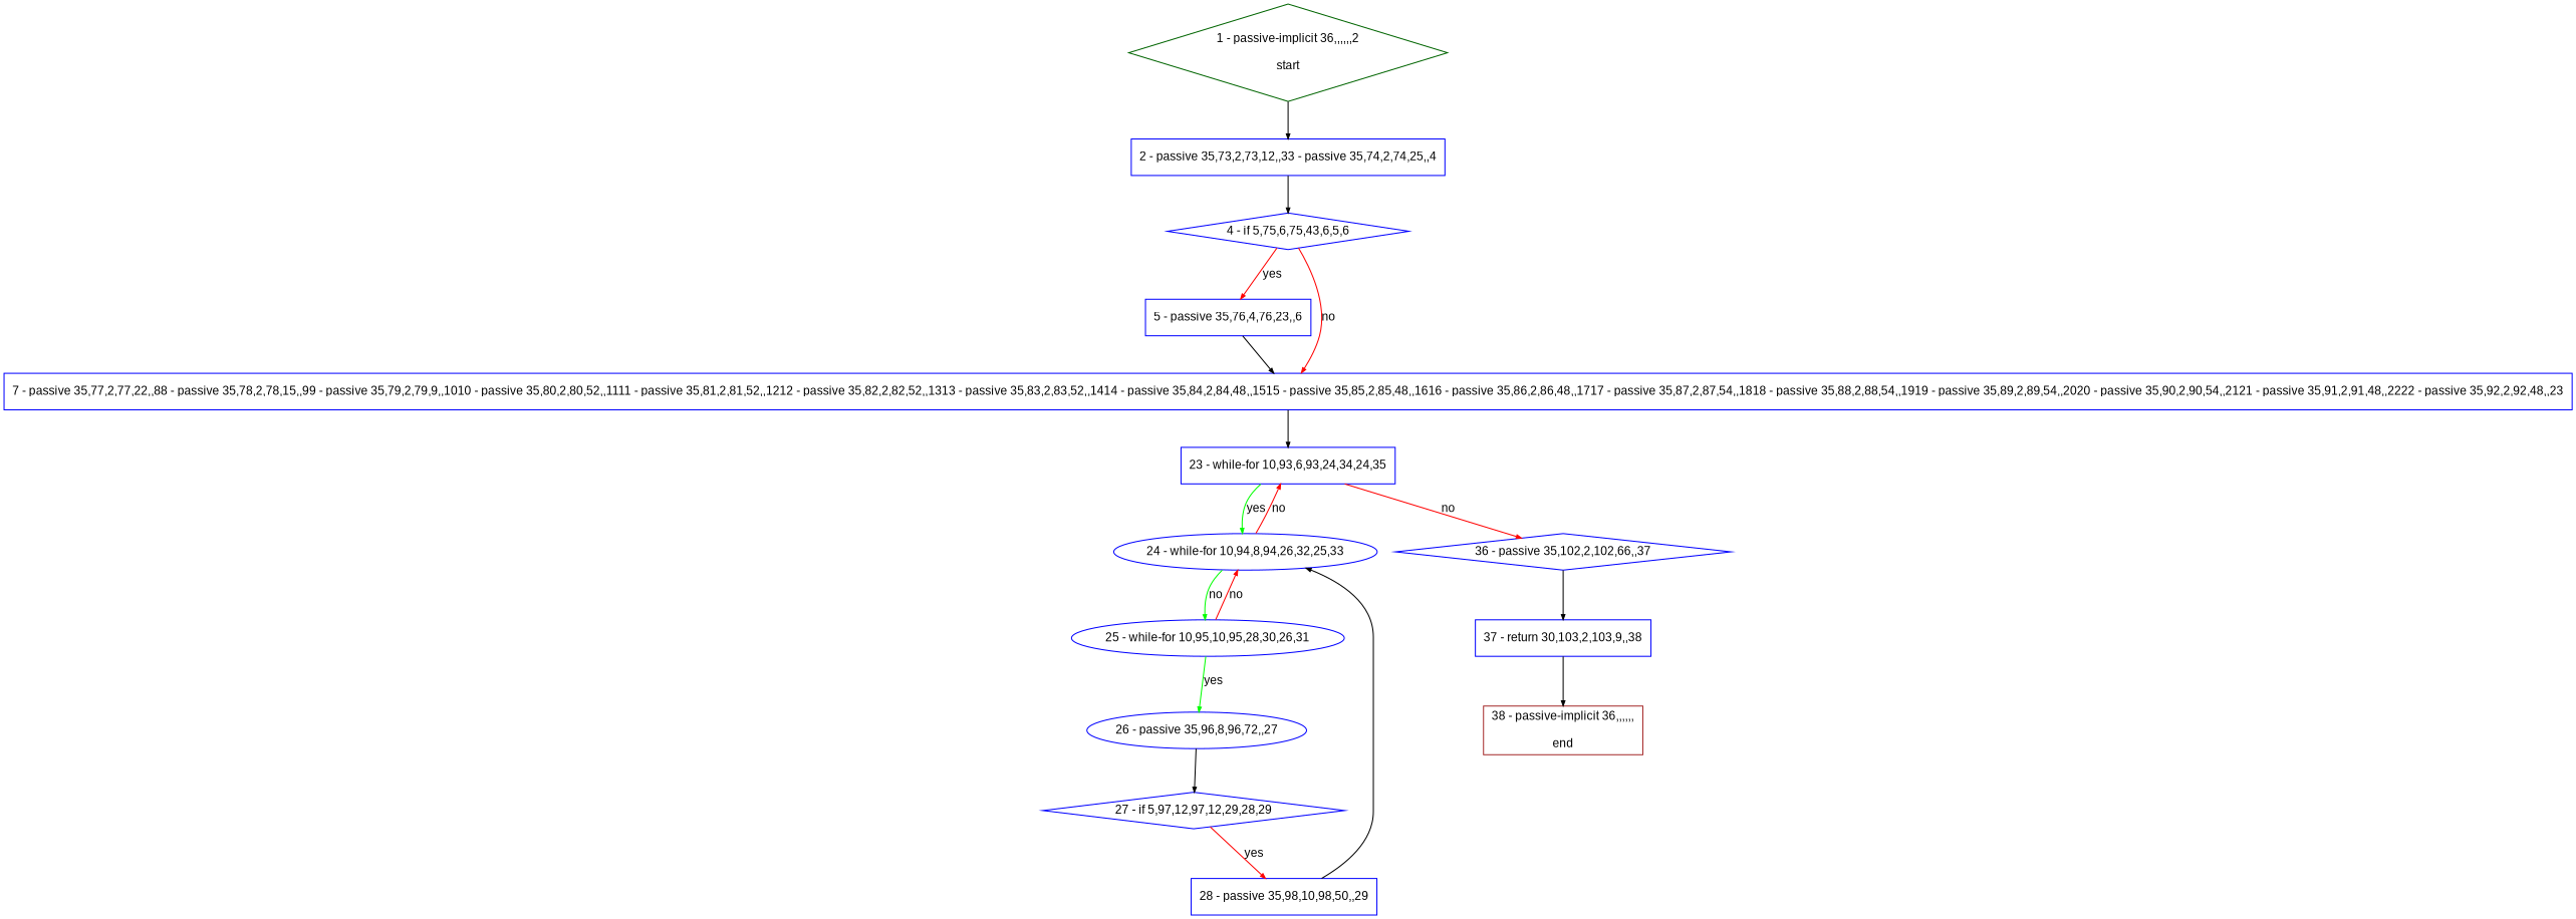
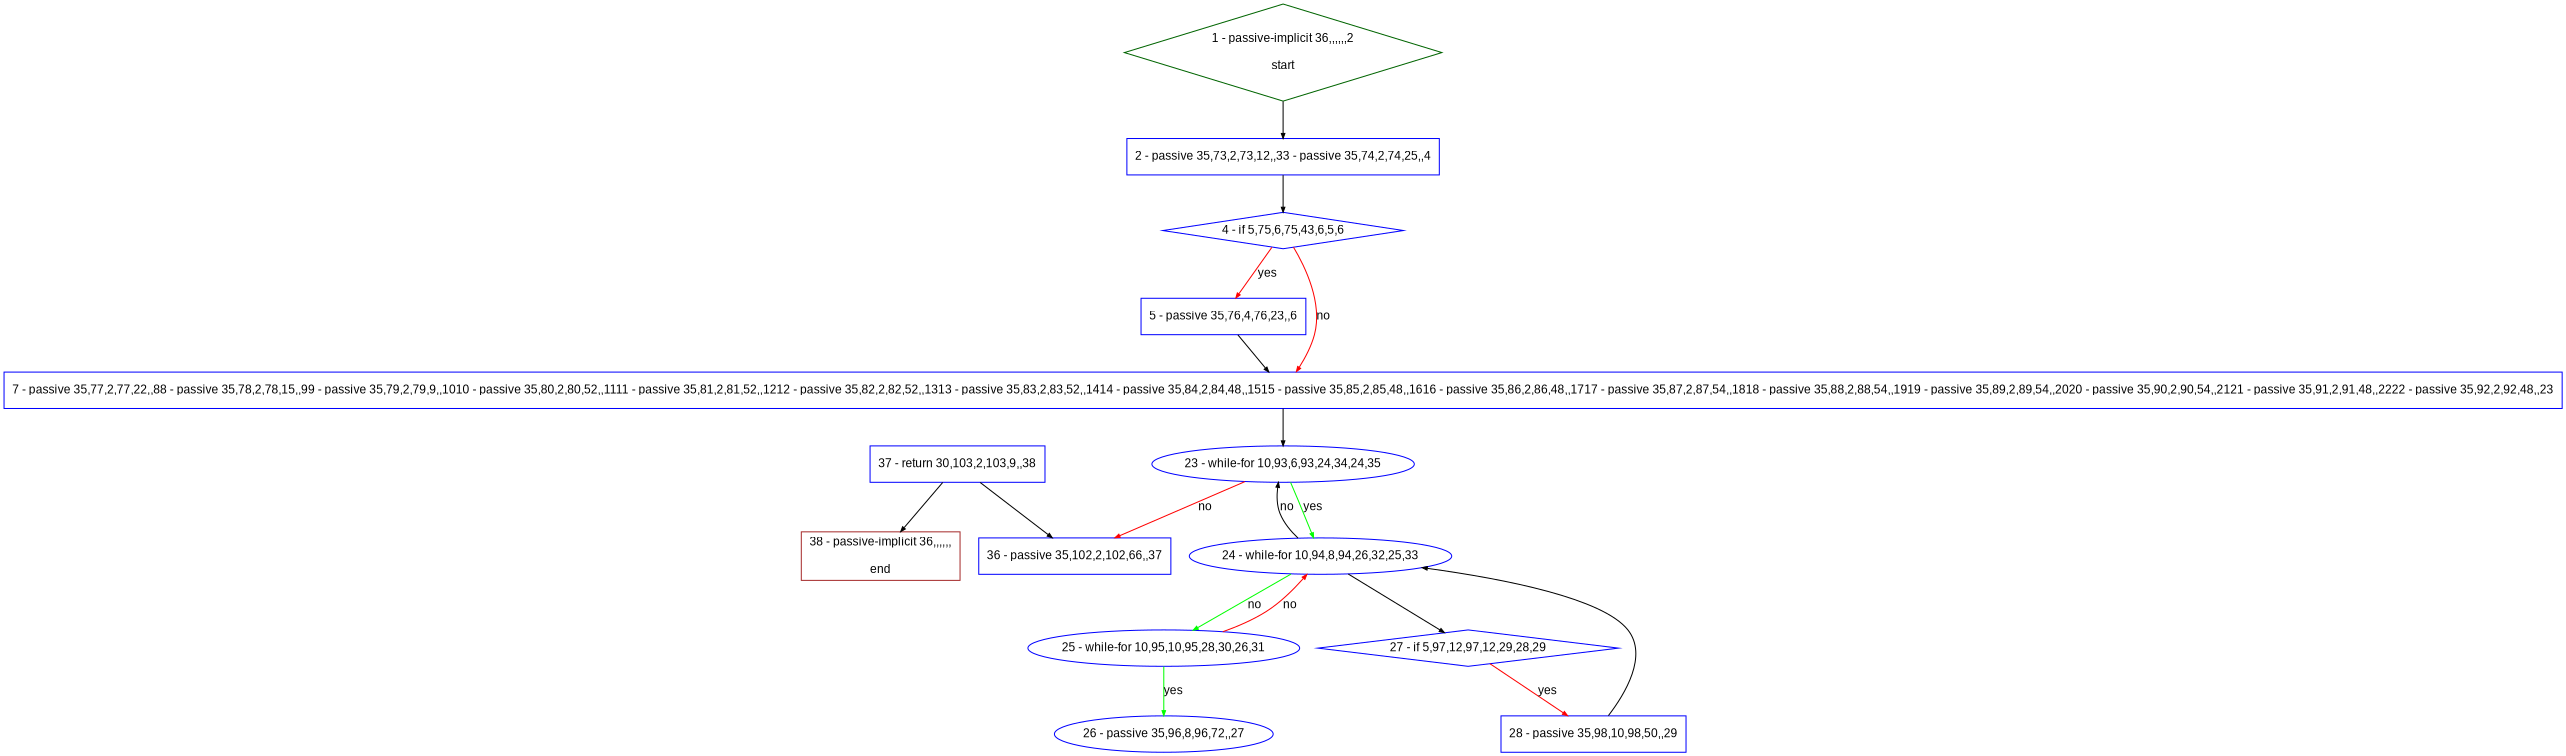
  digraph {
    bgcolor=white
    compound=true
    fillcolor="#FFFFCC"
    fontname=Arial
    fontsize=12
    pack=true
    packmode=clust
    style="rounded,filled"
    node [color="#0000ff" compound=true fillcolor="#ffffff" fixedsize=false fontname=Arial fontsize=12 node_initialized=no shape=box style=filled]
    edge [arrowhead=normal arrowsize=0.5 arrowtail=none color="#000000" compound=true dir=forward fontcolor=black fontname=Arial fontsize=12]
    n1 [label="2 - passive 35,73,2,73,12,,33 - passive 35,74,2,74,25,,4"]
    n2 [label="4 - if 5,75,6,75,43,6,5,6" shape=diamond]
    n3 [label="5 - passive 35,76,4,76,23,,6"]
    n4 [label="7 - passive 35,77,2,77,22,,88 - passive 35,78,2,78,15,,99 - passive 35,79,2,79,9,,1010 - passive 35,80,2,80,52,,1111 - passive 35,81,2,81,52,,1212 - passive 35,82,2,82,52,,1313 - passive 35,83,2,83,52,,1414 - passive 35,84,2,84,48,,1515 - passive 35,85,2,85,48,,1616 - passive 35,86,2,86,48,,1717 - passive 35,87,2,87,54,,1818 - passive 35,88,2,88,54,,1919 - passive 35,89,2,89,54,,2020 - passive 35,90,2,90,54,,2121 - passive 35,91,2,91,48,,2222 - passive 35,92,2,92,48,,23"]
    n5 [color="#006400" label="1 - passive-implicit 36,,,,,,2\n\nstart" shape=diamond]
-   n6 [label="23 - while-for 10,93,6,93,24,34,24,35"]
+   n6 [label="23 - while-for 10,93,6,93,24,34,24,35" shape=oval]
    n7 [label="24 - while-for 10,94,8,94,26,32,25,33" shape=oval]
-   n8 [label="36 - passive 35,102,2,102,66,,37" shape=diamond]
+   n8 [label="36 - passive 35,102,2,102,66,,37"]
    n9 [label="25 - while-for 10,95,10,95,28,30,26,31" shape=oval]
    n10 [label="37 - return 30,103,2,103,9,,38"]
    n11 [label="26 - passive 35,96,8,96,72,,27" shape=ellipse]
    n12 [color="#a52a2a" label="38 - passive-implicit 36,,,,,,\n\nend"]
    n13 [label="27 - if 5,97,12,97,12,29,28,29" shape=diamond]
    n14 [label="28 - passive 35,98,10,98,50,,29"]
    n1 -> n2
    n2 -> n3 [color="#ff0000" label=yes]
    n2 -> n4 [color="#ff0000" label=no]
    n3 -> n4
    n4 -> n6
    n5 -> n1
    n6 -> n7 [color="#00ff00" label=yes]
    n6 -> n8 [color="#ff0000" label=no]
-   n7 -> n6 [color="#ff0000" label=no]
+   n7 -> n6 [label=no]
    n7 -> n9 [color="#00ff00" label=no]
-   n8 -> n10
+   n10 -> n8
    n9 -> n7 [color="#ff0000" label=no]
    n9 -> n11 [color="#00ff00" label=yes]
    n10 -> n12
-   n11 -> n13
+   n7 -> n13
    n13 -> n14 [color="#ff0000" label=yes]
    n14 -> n7
  }
